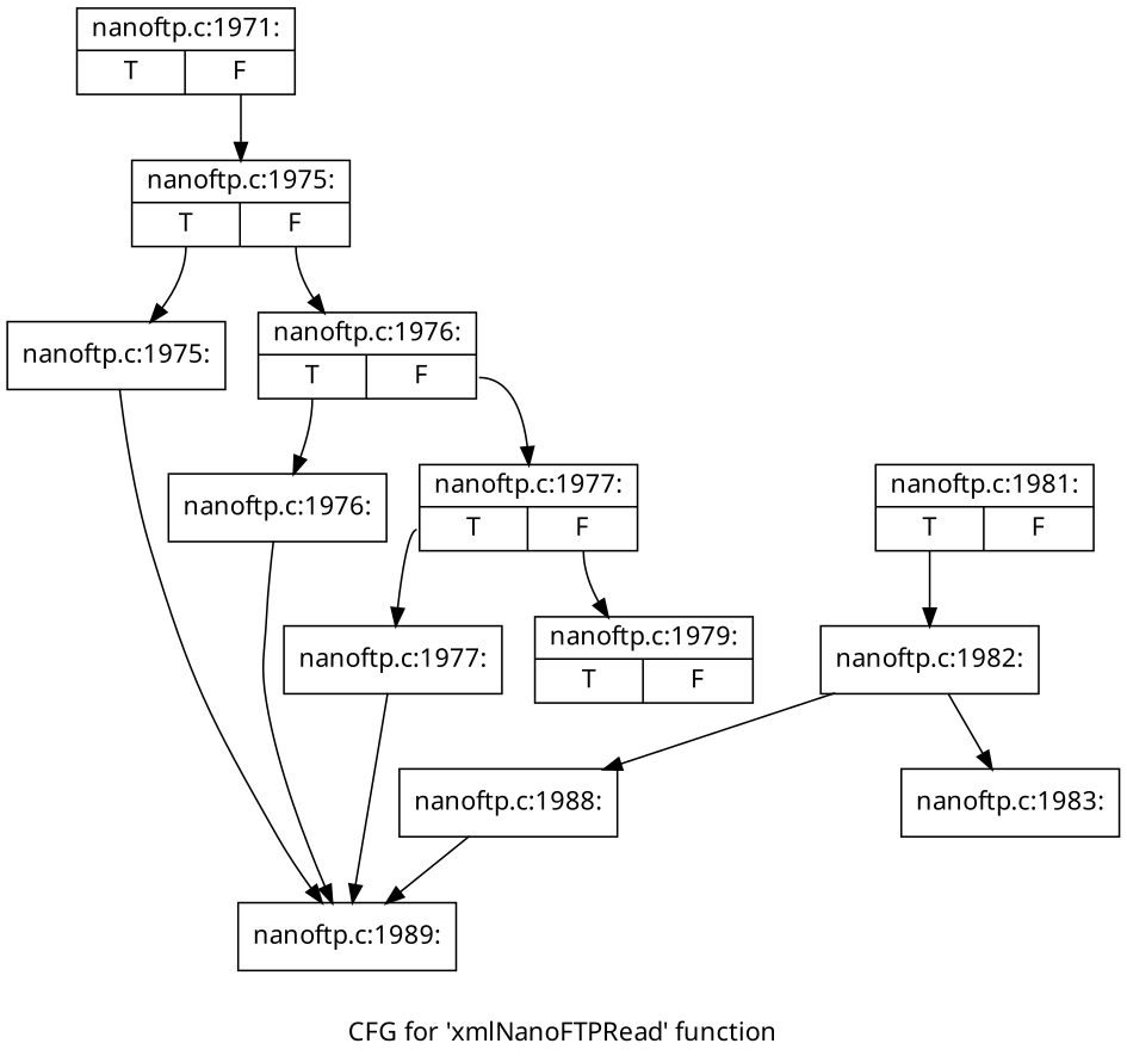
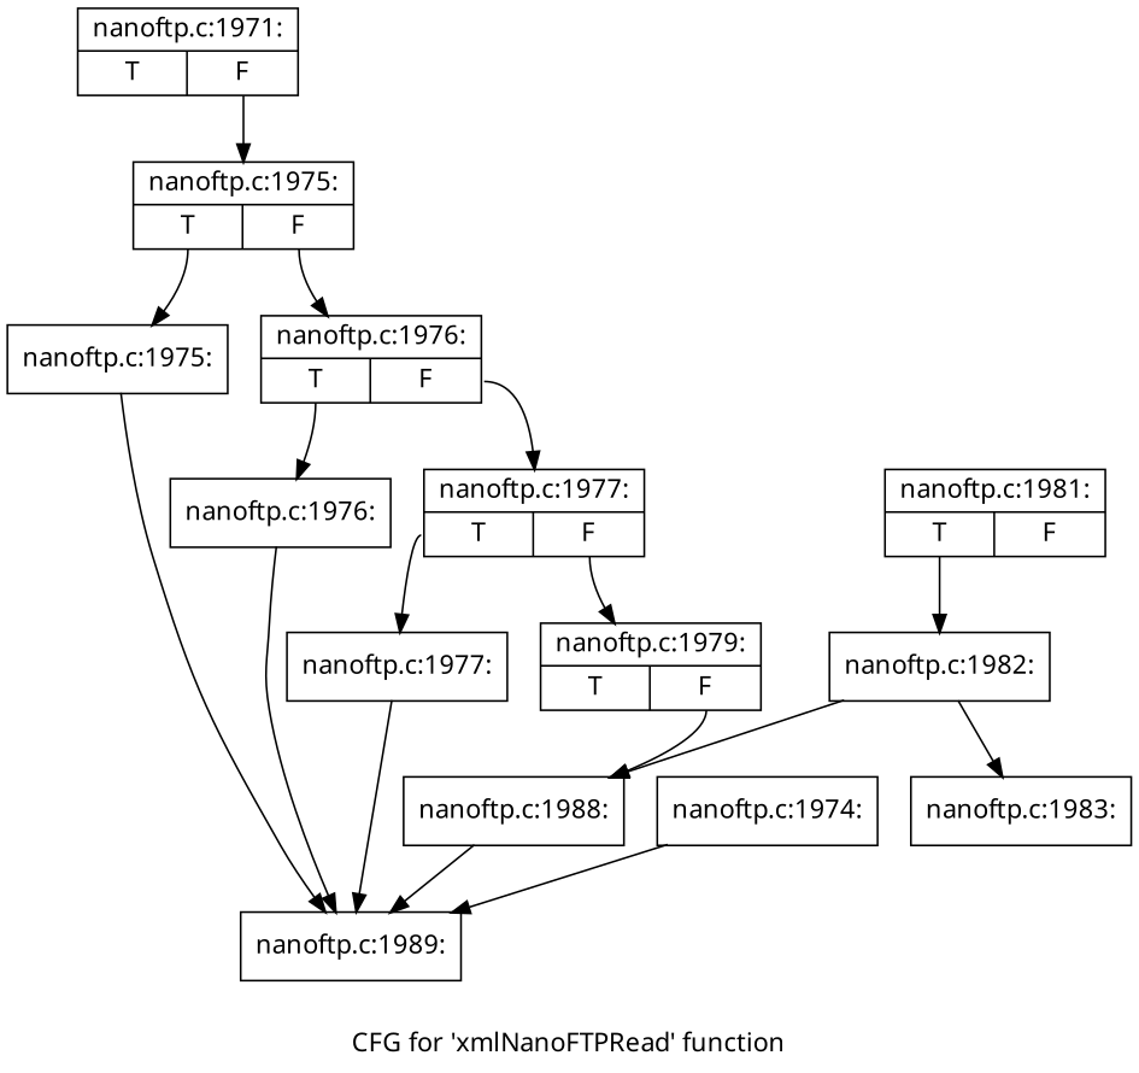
  digraph {
    fontname="Noto Sans"
    label="CFG for 'xmlNanoFTPRead' function"
    node [fontname="Noto Sans" shape=record]
    edge [fontname="Noto Sans"]
    n1 [label="{nanoftp.c:1971:|{<s0>T|<s1>F}}"]
    n2 [label="{nanoftp.c:1975:|{<s0>T|<s1>F}}"]
+   n3 [label="{nanoftp.c:1974:}"]
    n4 [label="{nanoftp.c:1989:}"]
    n5 [label="{nanoftp.c:1975:}"]
    n6 [label="{nanoftp.c:1976:|{<s0>T|<s1>F}}"]
    n7 [label="{nanoftp.c:1976:}"]
    n8 [label="{nanoftp.c:1977:|{<s0>T|<s1>F}}"]
    n9 [label="{nanoftp.c:1977:}"]
    n10 [label="{nanoftp.c:1979:|{<s0>T|<s1>F}}"]
    n11 [label="{nanoftp.c:1988:}"]
    n12 [label="{nanoftp.c:1981:|{<s0>T|<s1>F}}"]
    n13 [label="{nanoftp.c:1982:}"]
    n14 [label="{nanoftp.c:1983:}"]
    n1 -> n2 [tailport=s1]
    n2 -> n5 [tailport=s0]
    n2 -> n6 [tailport=s1]
+   n3 -> n4
    n5 -> n4
    n6 -> n7 [tailport=s0]
    n6 -> n8 [tailport=s1]
    n7 -> n4
    n8 -> n9 [tailport=s0]
    n8 -> n10 [tailport=s1]
    n9 -> n4
+   n10 -> n11 [tailport=s1]
    n11 -> n4
    n12 -> n13 [tailport=s0]
    n13 -> n11
    n13 -> n14
  }
